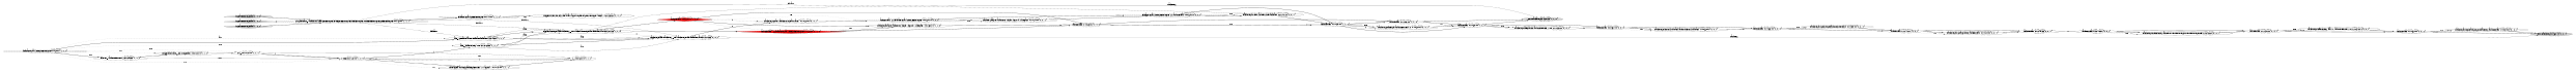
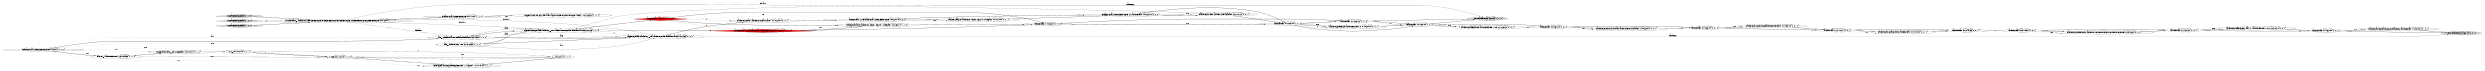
  digraph {
    rankdir=LR
    node [fillcolor=white shape=ellipse style=filled]
    edge [style=bold]
    n1 [label="assumeTrue(\"test runs only when at least a type is registered\",getCurrentTypes().length > 0)@@@5@@@['1', '1', '1']"]
    n2 [label="i++@@@13@@@['1', '1', '1']"]
    n3 [label="i < terms@@@12@@@['1', '1', '1']" shape=diamond]
    n4 [label="value = builder.toString().trim()@@@16@@@['1', '1', '1']"]
    n5 [label="builder.append(randomAlphaOfLengthBetween(1,10)).append(\" \")@@@14@@@['1', '1', '1']"]
    n6 [label="matchQuery.fuzzyRewrite(getRandomRewriteMethod())@@@39@@@['0', '0', '1']"]
    n7 [label="randomBoolean()@@@41@@@['0', '0', '1']" shape=diamond]
    n8 [label="randomBoolean()@@@44@@@['0', '0', '1']" shape=diamond]
    n9 [label="matchQuery.fuzzyTranspositions(randomBoolean())@@@42@@@['0', '0', '1']"]
    n10 [label="matchQuery.autoGenerateSynonymsPhraseQuery(randomBoolean())@@@54@@@['0', '0', '1']"]
    n11 [fillcolor=lightgray label="return matchQuery@@@56@@@['0', '0', '1']"]
    n12 [label="randomBoolean()@@@47@@@['0', '0', '1']" shape=diamond]
    n13 [label="value = getRandomValueForFieldName(fieldName)@@@19@@@['1', '1', '1']"]
    n14 [label="MatchPhraseQueryBuilder matchQuery = new MatchPhraseQueryBuilder(fieldName,value)@@@21@@@['1', '1', '0']"]
    n15 [label="MatchQueryBuilder matchQuery = new MatchQueryBuilder(fieldName,value)@@@21@@@['0', '0', '1']"]
    n16 [fillcolor=lightgray label="return matchQuery@@@31@@@['1', '1', '0']"]
    n17 [fillcolor=red label="randomBoolean() && fieldName.equals(STRING_FIELD_NAME)@@@22@@@['0', '1', '0']" shape=diamond]
    n18 [fillcolor=red label="randomBoolean()@@@22@@@['1', '0', '0']" shape=diamond]
    n19 [label="matchQuery.operator(randomFrom(Operator.values()))@@@22@@@['0', '0', '1']"]
    n20 [label="randomBoolean()@@@50@@@['0', '0', '1']" shape=diamond]
    n21 [label="matchQuery.zeroTermsQuery(randomFrom(ZeroTermsQuery.ALL,ZeroTermsQuery.NONE))@@@48@@@['0', '0', '1']"]
    n22 [label="randomBoolean()@@@32@@@['1', '1', '1']" shape=diamond]
    n23 [label="randomBoolean()@@@35@@@['0', '0', '1']" shape=diamond]
    n24 [label="matchQuery.maxExpansions(randomIntBetween(1,1000))@@@33@@@['0', '0', '1']"]
    n25 [label="randomBoolean()@@@38@@@['0', '0', '1']" shape=diamond]
    n26 [label="matchQuery.minimumShouldMatch(randomMinimumShouldMatch())@@@36@@@['0', '0', '1']"]
    n27 [label="matchQuery.cutoffFrequency((float)10 / randomIntBetween(1,100))@@@51@@@['0', '0', '1']"]
    n28 [label="randomBoolean()@@@53@@@['0', '0', '1']" shape=diamond]
    n29 [label="randomBoolean()@@@25@@@['1', '1', '0']" shape=diamond]
    n30 [label="matchQuery.analyzer(randomFrom(\"simple\",\"keyword\",\"whitespace\"))@@@23@@@['1', '1', '0']"]
    n31 [label="randomBoolean()@@@29@@@['1', '1', '1']" shape=diamond]
    n32 [label="randomBoolean()@@@28@@@['1', '1', '0']" shape=diamond]
    n33 [label="randomBoolean() && fieldName.equals(STRING_FIELD_NAME)@@@23@@@['0', '0', '1']" shape=diamond]
    n34 [label="matchQuery.analyzer(randomFrom(\"simple\",\"keyword\",\"whitespace\"))@@@24@@@['0', '0', '1']"]
    n35 [label="fieldName.equals(STRING_FIELD_NAME) && randomBoolean()@@@26@@@['0', '0', '1']" shape=diamond]
    n36 [label="matchQuery.prefixLength(randomIntBetween(0,10))@@@30@@@['0', '0', '1']"]
    n37 [label="fieldName.equals(STRING_FIELD_NAME)@@@8@@@['1', '1', '1']" shape=diamond]
    n38 [label="int i = 0@@@11@@@['1', '1', '1']"]
    n39 [label="StringBuilder builder = new StringBuilder()@@@10@@@['1', '1', '1']"]
    n40 [label="int terms = randomIntBetween(0,3)@@@9@@@['1', '1', '1']"]
    n41 [fillcolor=lightgray label="doCreateTestQueryBuilder['0', '0', '1']" shape=diamond]
    n42 [label="String fieldName = randomFrom(STRING_FIELD_NAME,BOOLEAN_FIELD_NAME,INT_FIELD_NAME,DOUBLE_FIELD_NAME,DATE_FIELD_NAME)@@@3@@@['1', '1', '1']"]
    n43 [label="fieldName.equals(DATE_FIELD_NAME)@@@4@@@['1', '1', '1']" shape=diamond]
    n44 [label="matchQuery.fuzziness(randomFuzziness(fieldName))@@@27@@@['0', '0', '1']"]
    n45 [fillcolor=lightgray label="doCreateTestQueryBuilder['1', '0', '0']" shape=diamond]
    n46 [fillcolor=lightgray label="doCreateTestQueryBuilder['0', '1', '0']" shape=diamond]
    n2 -> n3
    n2 -> n3 [label=i style=solid]
    n3 -> n2 [label=true style=dotted]
-   n3 -> n4
    n3 -> n5 [label=true style=dotted]
    n3 -> n5
    n4 -> n14
    n4 -> n14 [label=value style=solid]
    n4 -> n15 [label=value style=solid]
    n4 -> n15
    n5 -> n2
    n6 -> n7
    n7 -> n8
    n7 -> n9
    n7 -> n9 [label=true style=dotted]
    n8 -> n12
    n9 -> n8
    n10 -> n11
    n12 -> n20
    n12 -> n21
    n12 -> n21 [label=true style=dotted]
    n13 -> n14 [label=value style=solid]
    n13 -> n14
    n13 -> n15 [label=value style=solid]
    n13 -> n15
    n14 -> n15 [label=0 style=dashed]
    n14 -> n16 [label=matchQuery style=solid]
    n14 -> n17
    n14 -> n18
    n15 -> n11 [label=matchQuery style=solid]
    n15 -> n19
    n17 -> n29
    n17 -> n30
    n17 -> n30 [label=true style=dotted]
    n18 -> n17 [label=0 style=dashed]
    n18 -> n19 [label=0 style=dashed]
    n18 -> n29
    n18 -> n30 [label=true style=dotted]
    n18 -> n30
    n19 -> n33
    n20 -> n27 [label=true style=dotted]
    n20 -> n27
    n20 -> n28
    n21 -> n20
    n22 -> n16
    n22 -> n23
    n22 -> n24 [label=true style=dotted]
    n22 -> n24
    n23 -> n25
    n23 -> n26
    n23 -> n26 [label=true style=dotted]
    n24 -> n23
    n25 -> n6 [label=true style=dotted]
    n25 -> n6
    n25 -> n7
    n26 -> n25
    n27 -> n28
    n28 -> n10
    n28 -> n10 [label=true style=dotted]
    n28 -> n11
    n29 -> n31
    n29 -> n31 [label=true style=dotted]
    n29 -> n32
    n30 -> n29
    n31 -> n22
    n31 -> n32
    n31 -> n36
    n31 -> n36 [label=0 style=dashed]
    n31 -> n36 [label=true style=dotted]
    n32 -> n16
    n32 -> n22 [label=true style=dotted]
    n32 -> n22
    n33 -> n34 [label=true style=dotted]
    n33 -> n34
    n33 -> n35
    n34 -> n35
    n35 -> n31
    n35 -> n44
    n35 -> n44 [label=true style=dotted]
    n36 -> n22
    n37 -> n3 [label=true style=dotted]
    n37 -> n4 [label=true style=dotted]
    n37 -> n13 [label=false style=dotted]
    n37 -> n13
    n37 -> n38 [label=true style=dotted]
    n37 -> n39 [label=true style=dotted]
    n37 -> n40 [label=true style=dotted]
    n37 -> n40
    n38 -> n2 [label=i style=solid]
    n38 -> n3
    n38 -> n3 [label=i style=solid]
    n39 -> n38
    n40 -> n3 [label=terms style=solid]
    n40 -> n39
    n41 -> n42
    n42 -> n13 [label=fieldName style=solid]
    n42 -> n14 [label=fieldName style=solid]
    n42 -> n15 [label=fieldName style=solid]
    n42 -> n43
    n42 -> n44 [label=fieldName style=solid]
    n43 -> n1 [label=true style=dotted]
    n43 -> n1
    n44 -> n31
    n45 -> n42
    n46 -> n42
  }
